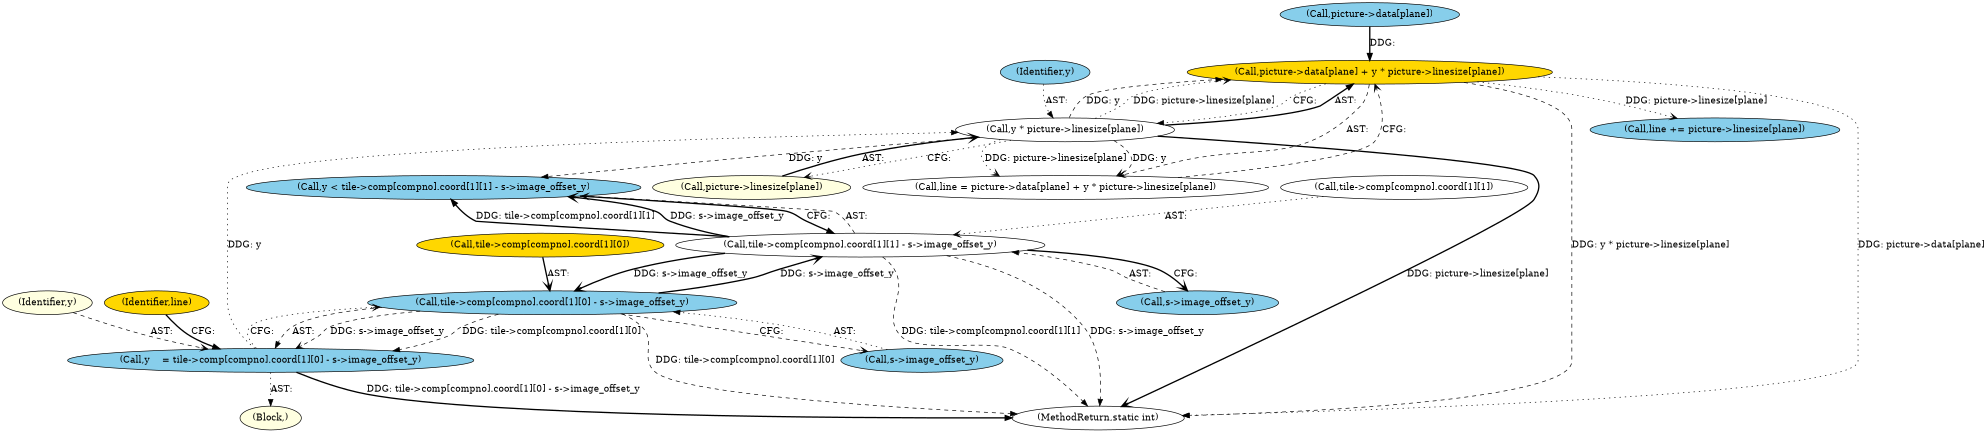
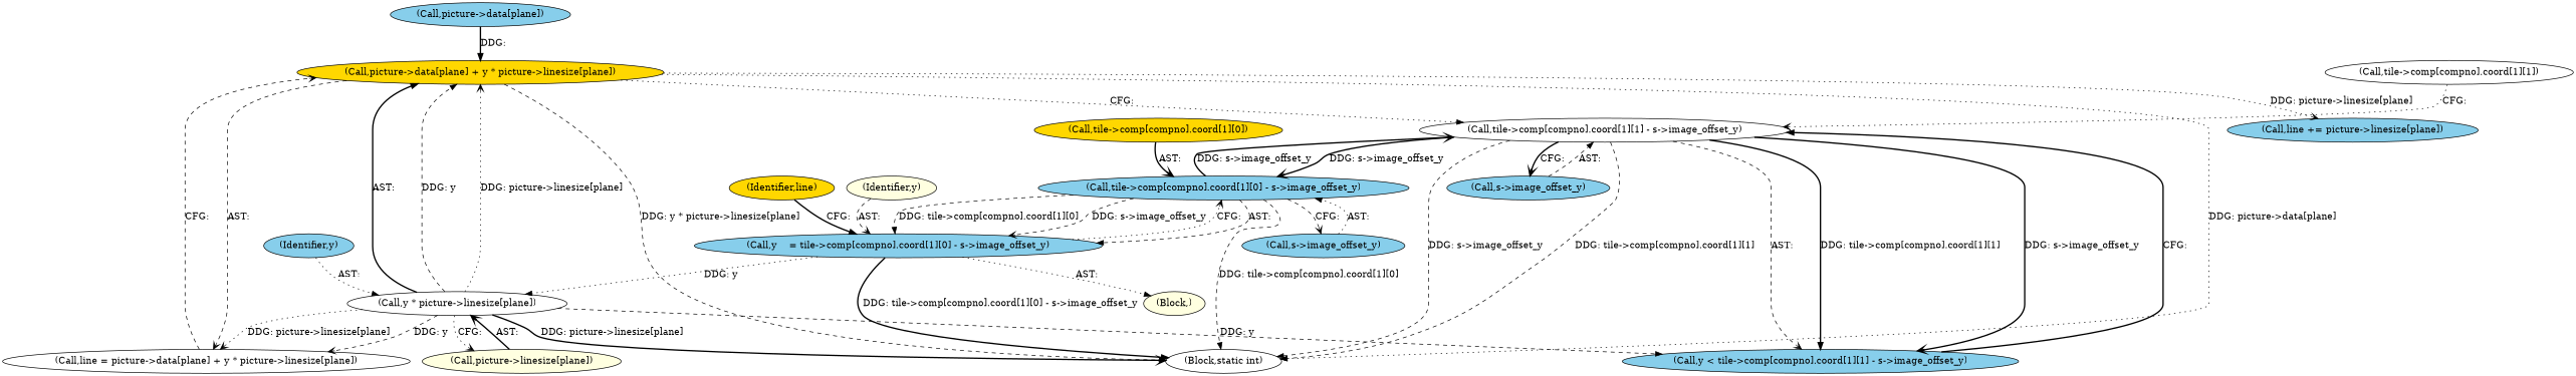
  digraph {
    node [fillcolor=skyblue style=filled]
    edge [arrowhead=normal style=dashed]
    n1 [fillcolor=gold label="(Call,picture->data[plane] + y * picture->linesize[plane])"]
    n2 [fillcolor=white label="(Call,y * picture->linesize[plane])"]
    n3 [fillcolor=white label="(Call,line = picture->data[plane] + y * picture->linesize[plane])"]
-   n4 [fillcolor=white label="(MethodReturn,static int)"]
+   n4 [fillcolor=white label="(Block,static int)"]
    n5 [label="(Call,line += picture->linesize[plane])"]
    n6 [label="(Call,y < tile->comp[compno].coord[1][1] - s->image_offset_y)"]
    n7 [fillcolor=lightyellow label="(Call,picture->linesize[plane])"]
    n8 [fillcolor=white label="(Call,tile->comp[compno].coord[1][1] - s->image_offset_y)"]
    n9 [label="(Call,y    = tile->comp[compno].coord[1][0] - s->image_offset_y)"]
    n10 [label="(Call,tile->comp[compno].coord[1][0] - s->image_offset_y)"]
    n11 [fillcolor=lightyellow label="(Block,)"]
    n12 [label="(Call,s->image_offset_y)"]
    n13 [label="(Call,s->image_offset_y)"]
    n14 [label="(Call,picture->data[plane])"]
    n15 [fillcolor=white label="(Call,tile->comp[compno].coord[1][1])"]
    n16 [fillcolor=lightyellow label="(Identifier,y)"]
    n17 [fillcolor=gold label="(Identifier,line)"]
    n18 [label="(Identifier,y)"]
    n19 [fillcolor=gold label="(Call,tile->comp[compno].coord[1][0])"]
-   n1 -> n2 [label="CFG: " style=dotted]
+   n1 -> n8 [label="CFG: " style=dotted]
    n1 -> n3 [arrowhead=vee label="AST: "]
    n1 -> n4 [label="DDG: y * picture->linesize[plane]"]
    n1 -> n4 [label="DDG: picture->data[plane]" style=dotted]
    n1 -> n5 [arrowhead=vee label="DDG: picture->linesize[plane]" style=dotted]
    n2 -> n1 [label="AST: " style=bold]
    n2 -> n1 [label="DDG: y"]
    n2 -> n1 [arrowhead=vee label="DDG: picture->linesize[plane]" style=dotted]
    n2 -> n3 [arrowhead=vee label="DDG: y"]
    n2 -> n3 [arrowhead=vee label="DDG: picture->linesize[plane]" style=dotted]
    n2 -> n4 [arrowhead=vee label="DDG: picture->linesize[plane]" style=bold]
    n2 -> n6 [label="DDG: y"]
    n2 -> n7 [arrowhead=vee label="CFG: " style=dotted]
    n3 -> n1 [arrowhead=vee label="CFG: "]
    n6 -> n8 [label="CFG: " style=bold]
    n7 -> n2 [arrowhead=vee label="AST: " style=bold]
    n8 -> n4 [label="DDG: s->image_offset_y"]
    n8 -> n4 [label="DDG: tile->comp[compno].coord[1][1]"]
    n8 -> n6 [arrowhead=vee label="AST: "]
    n8 -> n6 [label="DDG: tile->comp[compno].coord[1][1]" style=bold]
    n8 -> n6 [arrowhead=vee label="DDG: s->image_offset_y" style=bold]
    n8 -> n10 [arrowhead=vee label="DDG: s->image_offset_y" style=bold]
    n8 -> n13 [arrowhead=vee label="CFG: " style=bold]
    n9 -> n2 [label="DDG: y" style=dotted]
    n9 -> n4 [label="DDG: tile->comp[compno].coord[1][0] - s->image_offset_y" style=bold]
    n9 -> n10 [arrowhead=vee label="CFG: " style=dotted]
    n9 -> n11 [label="AST: " style=dotted]
    n10 -> n4 [label="DDG: tile->comp[compno].coord[1][0]"]
    n10 -> n8 [arrowhead=vee label="DDG: s->image_offset_y" style=bold]
    n10 -> n9 [label="AST: "]
    n10 -> n9 [label="DDG: tile->comp[compno].coord[1][0]"]
    n10 -> n9 [arrowhead=vee label="DDG: s->image_offset_y"]
    n10 -> n12 [arrowhead=vee label="CFG: "]
    n12 -> n10 [label="AST: " style=dotted]
    n13 -> n8 [label="AST: "]
    n14 -> n1 [label="DDG: " style=bold]
-   n15 -> n8 [arrowhead=vee label="AST: " style=dotted]
+   n15 -> n8 [arrowhead=vee label="CFG: " style=dotted]
    n16 -> n9 [arrowhead=vee label="AST: "]
    n17 -> n9 [label="CFG: " style=bold]
    n18 -> n2 [label="AST: " style=dotted]
    n19 -> n10 [arrowhead=vee label="AST: " style=bold]
  }
